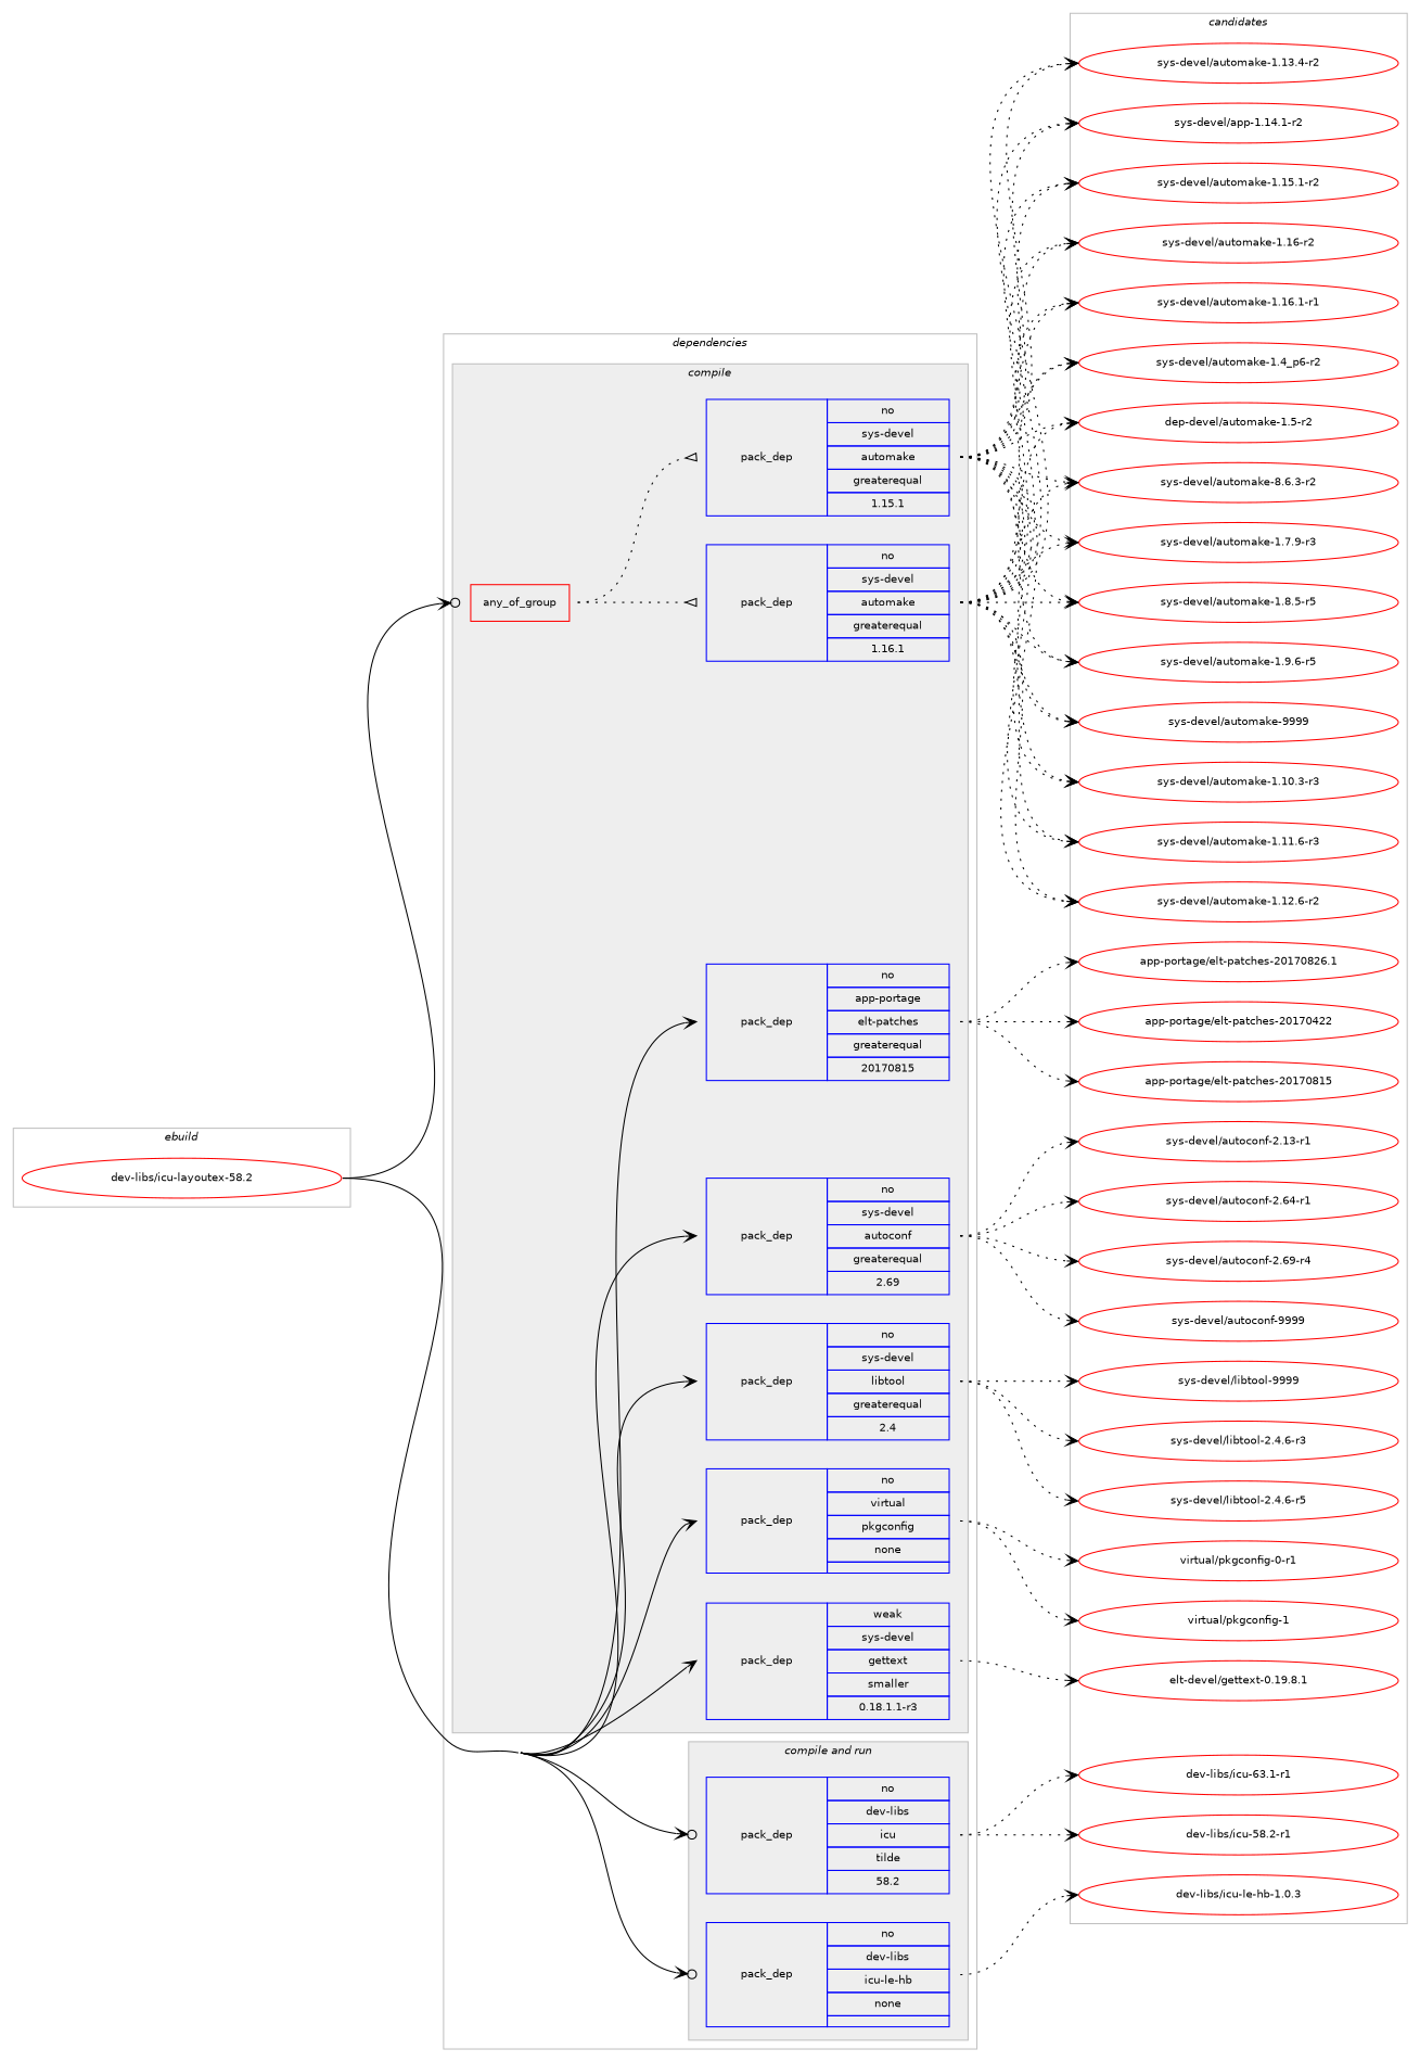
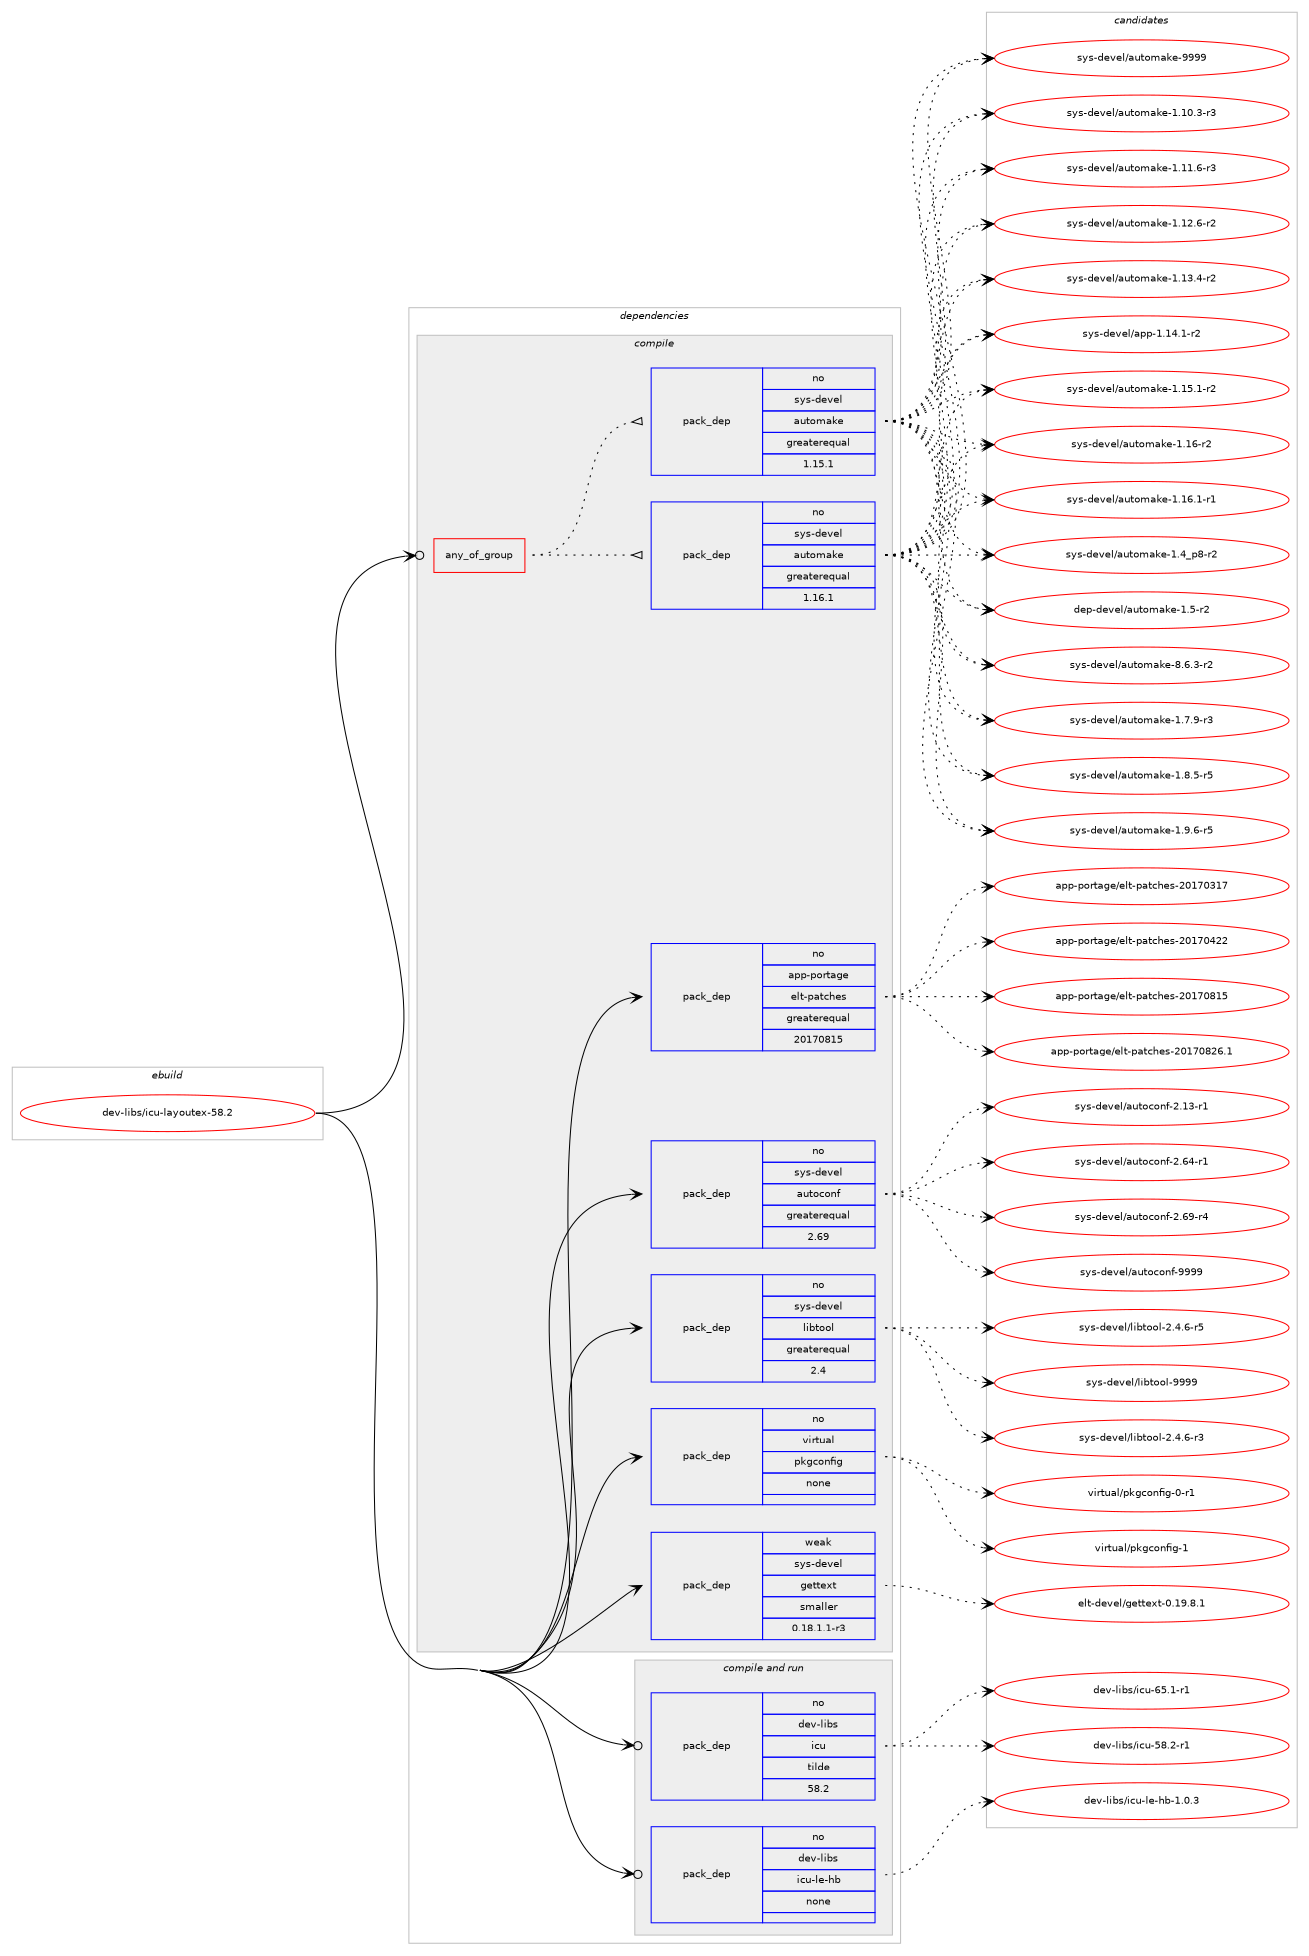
  digraph {
    compound=true
    concentrate=true
    fontname=Helvetica
    fontsize=10
    newrank=true
    rankdir=LR
    ranksep=1.5
    node [color=red fontname=Helvetica fontsize=10]
    edge [arrowhead=vee headport=w style=dotted tailport=e weight=100]
    n1 [label="dev-libs/icu-layoutex-58.2" width=4]
    n2 [color=blue label=<<TABLE BORDER="0" CELLBORDER="1" CELLSPACING="0" CELLPADDING="4" WIDTH="220"><TR><TD ROWSPAN="6" CELLPADDING="30">pack_dep</TD></TR><TR><TD WIDTH="110">no</TD></TR><TR><TD>sys-devel</TD></TR><TR><TD>automake</TD></TR><TR><TD>greaterequal</TD></TR><TR><TD>1.16.1</TD></TR></TABLE>> shape=none]
    n3 [color=blue label=<<TABLE BORDER="0" CELLBORDER="1" CELLSPACING="0" CELLPADDING="4" WIDTH="220"><TR><TD ROWSPAN="6" CELLPADDING="30">pack_dep</TD></TR><TR><TD WIDTH="110">no</TD></TR><TR><TD>sys-devel</TD></TR><TR><TD>automake</TD></TR><TR><TD>greaterequal</TD></TR><TR><TD>1.15.1</TD></TR></TABLE>> shape=none]
    n4 [label=<<TABLE BORDER="0" CELLBORDER="1" CELLSPACING="0" CELLPADDING="4"><TR><TD CELLPADDING="10">any_of_group</TD></TR></TABLE>> shape=none]
    n5 [color=blue label=<<TABLE BORDER="0" CELLBORDER="1" CELLSPACING="0" CELLPADDING="4" WIDTH="220"><TR><TD ROWSPAN="6" CELLPADDING="30">pack_dep</TD></TR><TR><TD WIDTH="110">no</TD></TR><TR><TD>app-portage</TD></TR><TR><TD>elt-patches</TD></TR><TR><TD>greaterequal</TD></TR><TR><TD>20170815</TD></TR></TABLE>> shape=none]
    n6 [color=blue label=<<TABLE BORDER="0" CELLBORDER="1" CELLSPACING="0" CELLPADDING="4" WIDTH="220"><TR><TD ROWSPAN="6" CELLPADDING="30">pack_dep</TD></TR><TR><TD WIDTH="110">no</TD></TR><TR><TD>sys-devel</TD></TR><TR><TD>autoconf</TD></TR><TR><TD>greaterequal</TD></TR><TR><TD>2.69</TD></TR></TABLE>> shape=none]
    n7 [color=blue label=<<TABLE BORDER="0" CELLBORDER="1" CELLSPACING="0" CELLPADDING="4" WIDTH="220"><TR><TD ROWSPAN="6" CELLPADDING="30">pack_dep</TD></TR><TR><TD WIDTH="110">no</TD></TR><TR><TD>sys-devel</TD></TR><TR><TD>libtool</TD></TR><TR><TD>greaterequal</TD></TR><TR><TD>2.4</TD></TR></TABLE>> shape=none]
    n8 [color=blue label=<<TABLE BORDER="0" CELLBORDER="1" CELLSPACING="0" CELLPADDING="4" WIDTH="220"><TR><TD ROWSPAN="6" CELLPADDING="30">pack_dep</TD></TR><TR><TD WIDTH="110">no</TD></TR><TR><TD>virtual</TD></TR><TR><TD>pkgconfig</TD></TR><TR><TD>none</TD></TR><TR><TD></TD></TR></TABLE>> shape=none]
    n9 [color=blue label=<<TABLE BORDER="0" CELLBORDER="1" CELLSPACING="0" CELLPADDING="4" WIDTH="220"><TR><TD ROWSPAN="6" CELLPADDING="30">pack_dep</TD></TR><TR><TD WIDTH="110">weak</TD></TR><TR><TD>sys-devel</TD></TR><TR><TD>gettext</TD></TR><TR><TD>smaller</TD></TR><TR><TD>0.18.1.1-r3</TD></TR></TABLE>> shape=none]
    n10 [color=blue label=<<TABLE BORDER="0" CELLBORDER="1" CELLSPACING="0" CELLPADDING="4" WIDTH="220"><TR><TD ROWSPAN="6" CELLPADDING="30">pack_dep</TD></TR><TR><TD WIDTH="110">no</TD></TR><TR><TD>dev-libs</TD></TR><TR><TD>icu</TD></TR><TR><TD>tilde</TD></TR><TR><TD>58.2</TD></TR></TABLE>> shape=none]
    n11 [color=blue label=<<TABLE BORDER="0" CELLBORDER="1" CELLSPACING="0" CELLPADDING="4" WIDTH="220"><TR><TD ROWSPAN="6" CELLPADDING="30">pack_dep</TD></TR><TR><TD WIDTH="110">no</TD></TR><TR><TD>dev-libs</TD></TR><TR><TD>icu-le-hb</TD></TR><TR><TD>none</TD></TR><TR><TD></TD></TR></TABLE>> shape=none]
    n12 [label="sys-devel/automake-1.10.3-r3" width=4]
    n13 [label="sys-devel/automake-1.11.6-r3" width=4]
    n14 [label="sys-devel/automake-1.12.6-r2" width=4]
    n15 [label="sys-devel/automake-1.13.4-r2" width=4]
    n16 [label="sys-devel/app-1.14.1-r2" width=4]
    n17 [label="sys-devel/automake-1.15.1-r2" width=4]
    n18 [label="sys-devel/automake-1.16-r2" width=4]
    n19 [label="sys-devel/automake-1.16.1-r1" width=4]
-   n20 [label="sys-devel/automake-1.4_p6-r2" width=4]
+   n20 [label="sys-devel/automake-1.4_p8-r2" width=4]
    n21 [label="dep-devel/automake-1.5-r2" width=4]
    n22 [label="sys-devel/automake-8.6.3-r2" width=4]
    n23 [label="sys-devel/automake-1.7.9-r3" width=4]
    n24 [label="sys-devel/automake-1.8.5-r5" width=4]
    n25 [label="sys-devel/automake-1.9.6-r5" width=4]
    n26 [label="sys-devel/automake-9999" width=4]
+   n27 [label="app-portage/elt-patches-20170317" width=4]
    n28 [label="app-portage/elt-patches-20170422" width=4]
    n29 [label="app-portage/elt-patches-20170815" width=4]
    n30 [label="app-portage/elt-patches-20170826.1" width=4]
    n31 [label="sys-devel/autoconf-2.13-r1" width=4]
    n32 [label="sys-devel/autoconf-2.64-r1" width=4]
    n33 [label="sys-devel/autoconf-2.69-r4" width=4]
    n34 [label="sys-devel/autoconf-9999" width=4]
    n35 [label="sys-devel/libtool-2.4.6-r3" width=4]
    n36 [label="sys-devel/libtool-2.4.6-r5" width=4]
    n37 [label="sys-devel/libtool-9999" width=4]
    n38 [label="virtual/pkgconfig-0-r1" width=4]
    n39 [label="virtual/pkgconfig-1" width=4]
    n40 [label="elt-devel/gettext-0.19.8.1" width=4]
    n41 [label="dev-libs/icu-58.2-r1" width=4]
-   n42 [label="dev-libs/icu-63.1-r1" width=4]
+   n42 [label="dev-libs/icu-65.1-r1" width=4]
    n43 [label="dev-libs/icu-le-hb-1.0.3" width=4]
    subgraph cluster_1 {
      color=gray
      label=<<i>ebuild</i>>
      rank=same
      n1
    }
    subgraph cluster_2 {
      color=gray
      label=<<i>dependencies</i>>
      subgraph cluster_3 {
        color=gray
        fillcolor="#eeeeee"
        label=<<i>compile</i>>
        style=filled
        subgraph sub_4 {
          color=gray
          fillcolor="#eeeeee"
          label=<<i>compile</i>>
          style=filled
          n4
          subgraph sub_5 {
            color=gray
            fillcolor="#eeeeee"
            label=<<i>compile</i>>
            style=filled
            n2
          }
          subgraph sub_6 {
            color=gray
            fillcolor="#eeeeee"
            label=<<i>compile</i>>
            style=filled
            n3
          }
        }
        subgraph sub_7 {
          color=gray
          fillcolor="#eeeeee"
          label=<<i>compile</i>>
          style=filled
          n5
        }
        subgraph sub_8 {
          color=gray
          fillcolor="#eeeeee"
          label=<<i>compile</i>>
          style=filled
          n6
        }
        subgraph sub_9 {
          color=gray
          fillcolor="#eeeeee"
          label=<<i>compile</i>>
          style=filled
          n7
        }
        subgraph sub_10 {
          color=gray
          fillcolor="#eeeeee"
          label=<<i>compile</i>>
          style=filled
          n8
        }
        subgraph sub_11 {
          color=gray
          fillcolor="#eeeeee"
          label=<<i>compile</i>>
          style=filled
          n9
        }
      }
      subgraph cluster_12 {
        color=gray
        fillcolor="#eeeeee"
        label=<<i>compile and run</i>>
        style=filled
        subgraph sub_13 {
          color=gray
          fillcolor="#eeeeee"
          label=<<i>compile and run</i>>
          style=filled
          n10
        }
        subgraph sub_14 {
          color=gray
          fillcolor="#eeeeee"
          label=<<i>compile and run</i>>
          style=filled
          n11
        }
      }
      subgraph cluster_15 {
        color=gray
        fillcolor="#eeeeee"
        label=<<i>run</i>>
        style=filled
      }
    }
    subgraph cluster_16 {
      color=gray
      label=<<i>candidates</i>>
      rank=same
      subgraph sub_17 {
        color=black
        label=<<i>candidates</i>>
        nodesep=1
        rank=same
        n12
        n13
        n14
        n15
        n16
        n17
        n18
        n19
        n20
        n21
        n22
        n23
        n24
        n25
        n26
      }
      subgraph sub_18 {
        color=black
        label=<<i>candidates</i>>
        nodesep=1
        rank=same
        n12
        n13
        n14
        n15
        n16
        n17
        n18
        n19
        n20
        n21
        n22
        n23
        n24
        n25
        n26
      }
      subgraph sub_19 {
        color=black
        label=<<i>candidates</i>>
        nodesep=1
        rank=same
+       n27
        n28
        n29
        n30
      }
      subgraph sub_20 {
        color=black
        label=<<i>candidates</i>>
        nodesep=1
        rank=same
        n31
        n32
        n33
        n34
      }
      subgraph sub_21 {
        color=black
        label=<<i>candidates</i>>
        nodesep=1
        rank=same
        n35
        n36
        n37
      }
      subgraph sub_22 {
        color=black
        label=<<i>candidates</i>>
        nodesep=1
        rank=same
        n38
        n39
      }
      subgraph sub_23 {
        color=black
        label=<<i>candidates</i>>
        nodesep=1
        rank=same
        n40
      }
      subgraph sub_24 {
        color=black
        label=<<i>candidates</i>>
        nodesep=1
        rank=same
        n41
        n42
      }
      subgraph sub_25 {
        color=black
        label=<<i>candidates</i>>
        nodesep=1
        rank=same
        n43
      }
    }
    n1 -> n4 [arrowhead=odotvee style=solid weight=20]
    n1 -> n5 [style=solid weight=20]
    n1 -> n6 [style=solid weight=20]
    n1 -> n7 [style=solid weight=20]
    n1 -> n8 [style=solid weight=20]
    n1 -> n9 [style=solid weight=20]
    n1 -> n10 [arrowhead=odotvee style=solid weight=20]
    n1 -> n11 [arrowhead=odotvee style=solid weight=20]
    n2 -> n12
    n2 -> n13
    n2 -> n14
    n2 -> n15
    n2 -> n16
    n2 -> n17
    n2 -> n18
    n2 -> n19
    n2 -> n20
    n2 -> n21
    n2 -> n22
    n2 -> n23
    n2 -> n24
    n2 -> n25
    n2 -> n26
    n3 -> n12
    n3 -> n13
    n3 -> n14
    n3 -> n15
    n3 -> n16
    n3 -> n17
    n3 -> n18
    n3 -> n19
    n3 -> n20
    n3 -> n21
    n3 -> n22
    n3 -> n23
    n3 -> n24
    n3 -> n25
    n3 -> n26
    n4 -> n2 [arrowhead=oinv weight=20]
    n4 -> n3 [arrowhead=oinv weight=20]
+   n5 -> n27
    n5 -> n28
    n5 -> n29
    n5 -> n30
    n6 -> n31
    n6 -> n32
    n6 -> n33
    n6 -> n34
    n7 -> n35
    n7 -> n36
    n7 -> n37
    n8 -> n38
    n8 -> n39
    n9 -> n40
    n10 -> n41
    n10 -> n42
    n11 -> n43
  }
